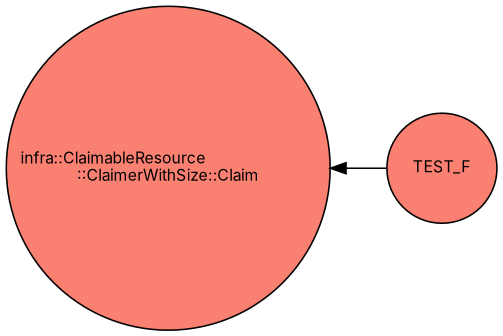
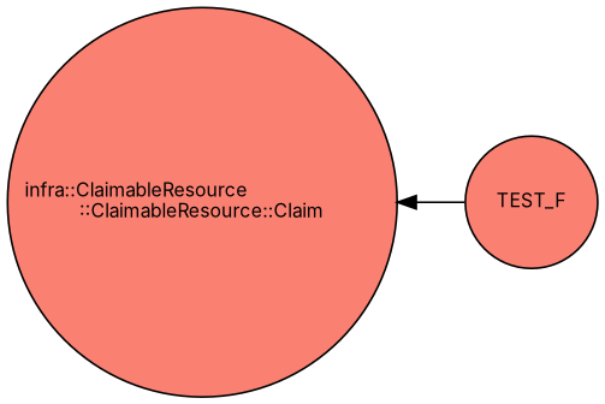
  digraph {
    rankdir=LR
    fontname=Inter
    node [color=black fillcolor=salmon fontname=Inter fontsize=10 shape=circle style=filled]
-   n1 [fontcolor=black height=0.2 label="infra::ClaimableResource\l::ClaimerWithSize::Claim" width=0.4]
+   n1 [fontcolor=black height=0.2 label="infra::ClaimableResource\l::ClaimableResource::Claim" width=0.4]
    n2 [height=0.2 label=TEST_F width=0.4]
    n1 -> n2 [color=black dir=back fontname=Inter fontsize=10 labelfontname=Helvetica labelfontsize=10 style=solid]
  }
